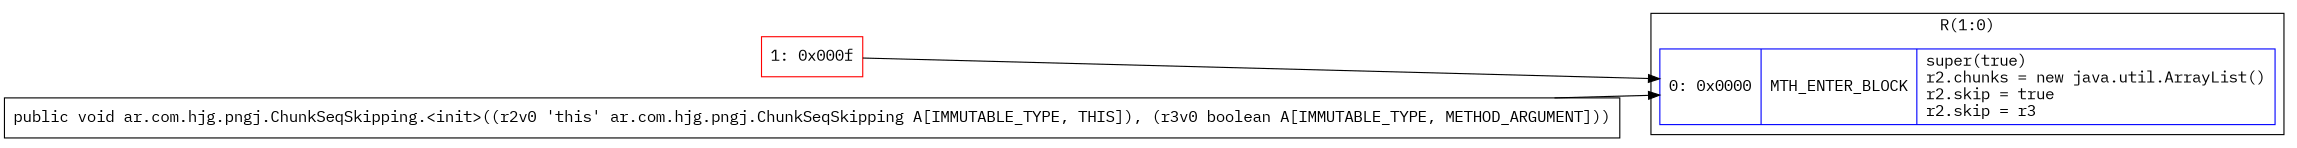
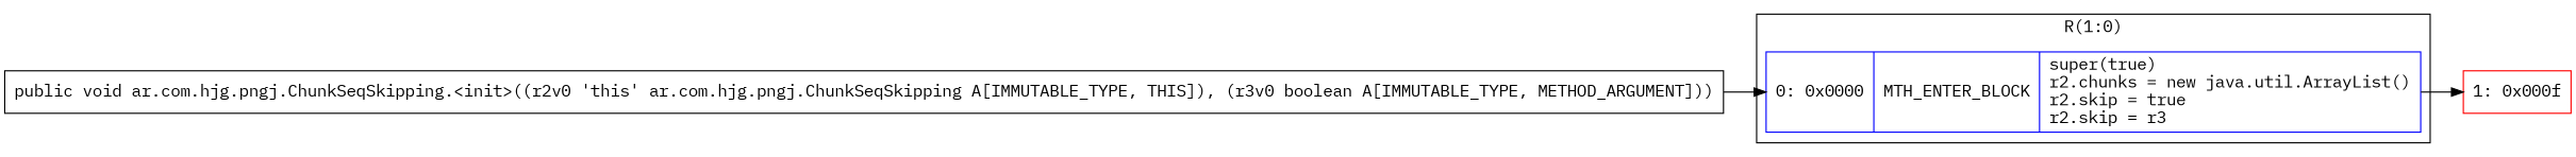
  digraph {
    rankdir=LR
    fontname="IBM Plex Mono"
    node [shape=record fontname="IBM Plex Mono"]
    edge [fontname="IBM Plex Mono"]
    n1 [color=blue label="{0\:\ 0x0000|MTH_ENTER_BLOCK\l|super(true)\lr2.chunks = new java.util.ArrayList()\lr2.skip = true\lr2.skip = r3\l}"]
    n2 [color=red label="{1\:\ 0x000f}"]
    n3 [label="{public void ar.com.hjg.pngj.ChunkSeqSkipping.\<init\>((r2v0 'this' ar.com.hjg.pngj.ChunkSeqSkipping A[IMMUTABLE_TYPE, THIS]), (r3v0 boolean A[IMMUTABLE_TYPE, METHOD_ARGUMENT])) }"]
    subgraph cluster_1 {
      label="R(1:0)"
      n1
    }
-   n2 -> n1
+   n1 -> n2
    n3 -> n1
  }
